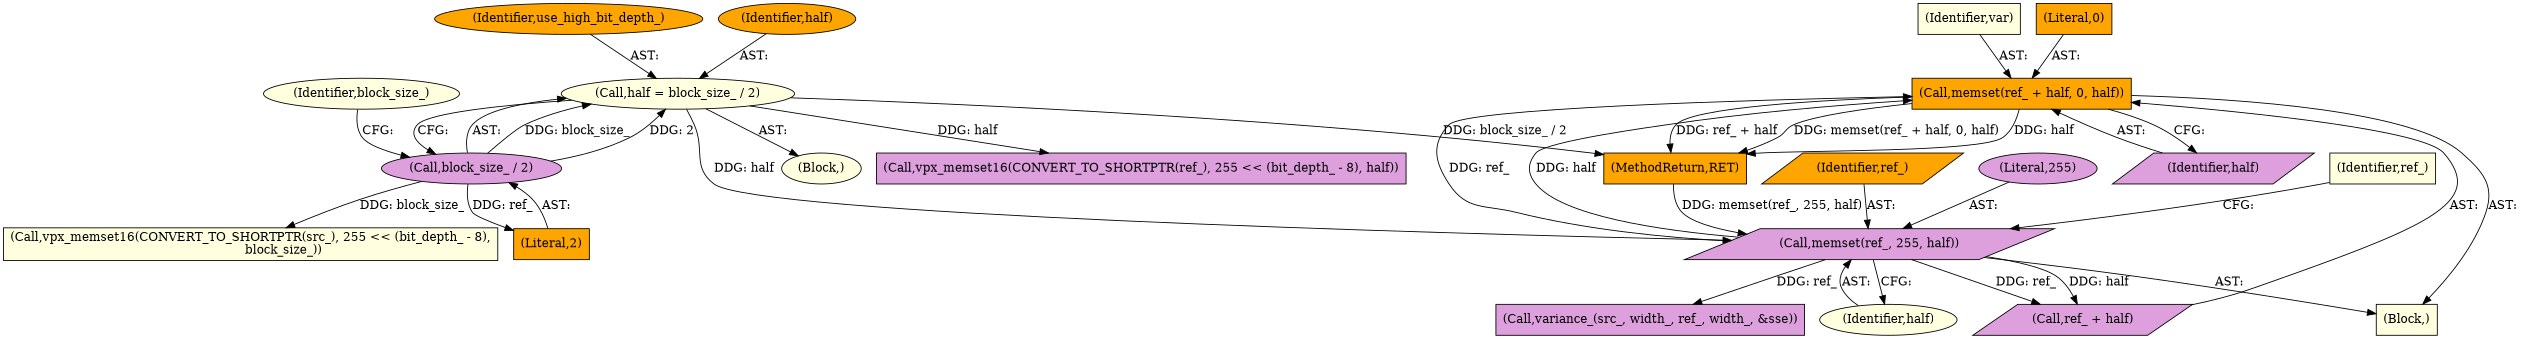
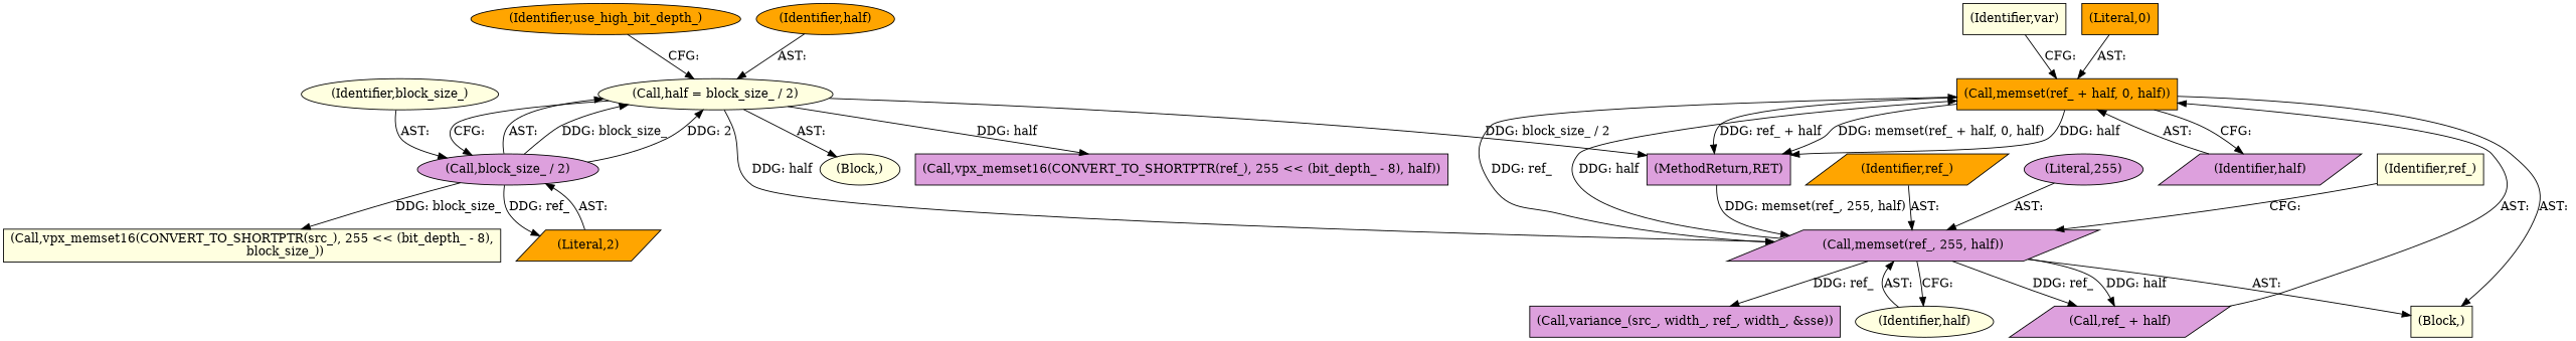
  digraph {
    node [fillcolor=lightyellow shape=box style=filled]
    n1 [fillcolor=orange label="(Call,memset(ref_ + half, 0, half))"]
    n2 [label="(Block,)"]
    n3 [fillcolor=plum label="(Identifier,half)" shape=parallelogram]
-   n4 [fillcolor=orange label="(MethodReturn,RET)"]
+   n4 [fillcolor=plum label="(MethodReturn,RET)"]
    n5 [fillcolor=plum label="(Call,memset(ref_, 255, half))" shape=parallelogram]
    n6 [label="(Identifier,half)" shape=ellipse]
    n7 [fillcolor=plum label="(Call,variance_(src_, width_, ref_, width_, &sse))"]
    n8 [fillcolor=plum label="(Call,ref_ + half)" shape=parallelogram]
    n9 [label="(Call,half = block_size_ / 2)" shape=ellipse]
    n10 [fillcolor=plum label="(Call,block_size_ / 2)" shape=ellipse]
    n11 [label="(Block,)" shape=ellipse]
    n12 [fillcolor=plum label="(Call,vpx_memset16(CONVERT_TO_SHORTPTR(ref_), 255 << (bit_depth_ - 8), half))"]
    n13 [label="(Call,vpx_memset16(CONVERT_TO_SHORTPTR(src_), 255 << (bit_depth_ - 8),\n                 block_size_))"]
-   n14 [fillcolor=orange label="(Literal,2)"]
+   n14 [fillcolor=orange label="(Literal,2)" shape=parallelogram]
    n15 [fillcolor=orange label="(Identifier,ref_)" shape=parallelogram]
    n16 [label="(Identifier,block_size_)" shape=ellipse]
    n17 [label="(Identifier,var)"]
    n18 [fillcolor=orange label="(Identifier,use_high_bit_depth_)" shape=ellipse]
    n19 [fillcolor=orange label="(Literal,0)"]
    n20 [fillcolor=plum label="(Literal,255)" shape=ellipse]
    n21 [label="(Identifier,ref_)"]
    n22 [fillcolor=orange label="(Identifier,half)" shape=ellipse]
    n1 -> n2 [label="AST: "]
    n1 -> n3 [label="CFG: "]
    n1 -> n4 [label="DDG: half"]
    n1 -> n4 [label="DDG: ref_ + half"]
    n1 -> n4 [label="DDG: memset(ref_ + half, 0, half)"]
    n3 -> n1 [label="AST: "]
    n4 -> n5 [label="DDG: memset(ref_, 255, half)"]
    n5 -> n1 [label="DDG: ref_"]
    n5 -> n1 [label="DDG: half"]
    n5 -> n2 [label="AST: "]
    n5 -> n6 [label="CFG: "]
    n5 -> n7 [label="DDG: ref_"]
    n5 -> n8 [label="DDG: ref_"]
    n5 -> n8 [label="DDG: half"]
    n6 -> n5 [label="AST: "]
    n8 -> n1 [label="AST: "]
    n9 -> n4 [label="DDG: block_size_ / 2"]
    n9 -> n5 [label="DDG: half"]
    n9 -> n10 [label="CFG: "]
    n9 -> n11 [label="AST: "]
    n9 -> n12 [label="DDG: half"]
    n10 -> n9 [label="AST: "]
    n10 -> n9 [label="DDG: block_size_"]
    n10 -> n9 [label="DDG: 2"]
    n10 -> n13 [label="DDG: block_size_"]
    n10 -> n14 [label="DDG: ref_"]
    n14 -> n10 [label="AST: "]
    n15 -> n5 [label="AST: "]
-   n16 -> n10 [label="CFG: "]
-   n17 -> n1 [label="AST: "]
-   n18 -> n9 [label="AST: "]
+   n16 -> n10 [label="AST: "]
+   n17 -> n1 [label="CFG: "]
+   n18 -> n9 [label="CFG: "]
    n19 -> n1 [label="AST: "]
    n20 -> n5 [label="AST: "]
    n21 -> n5 [label="CFG: "]
    n22 -> n9 [label="AST: "]
  }
